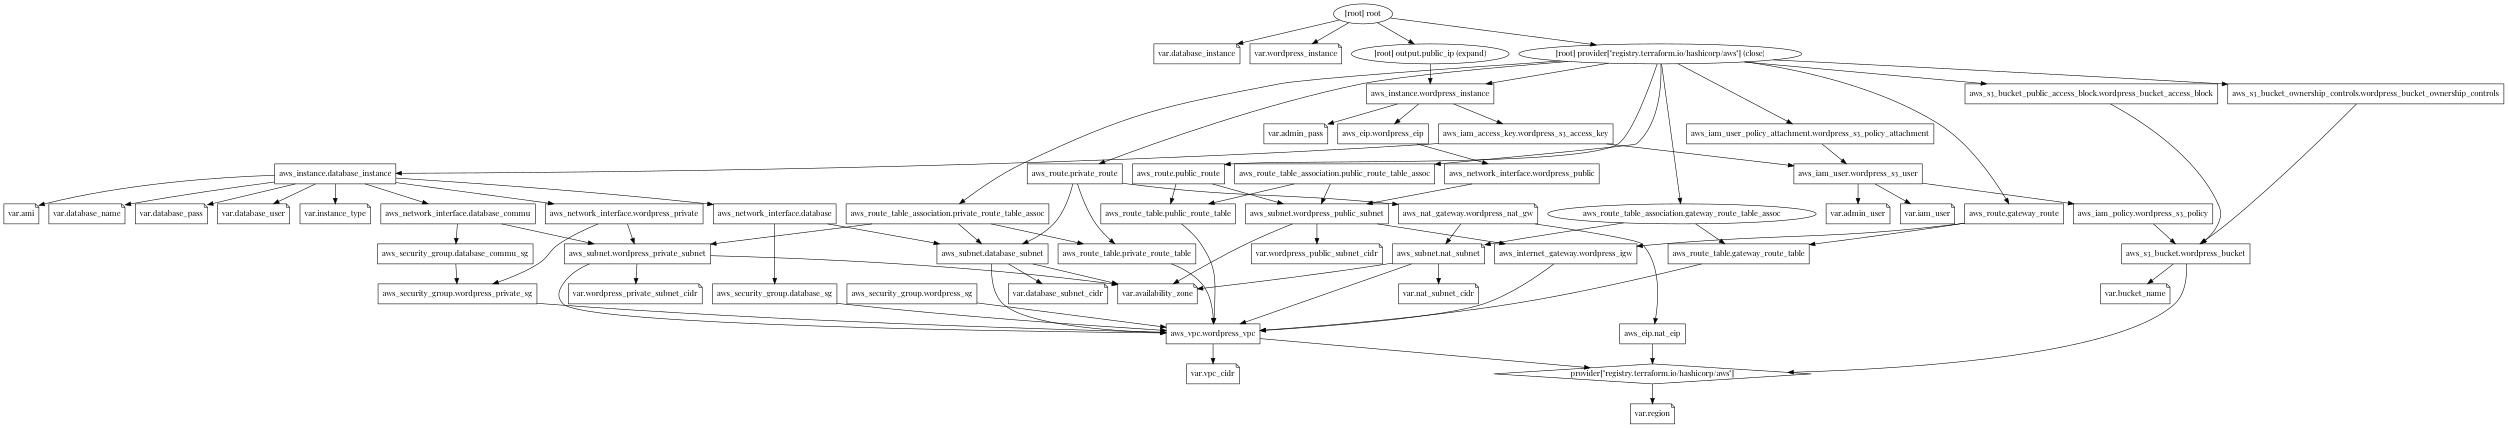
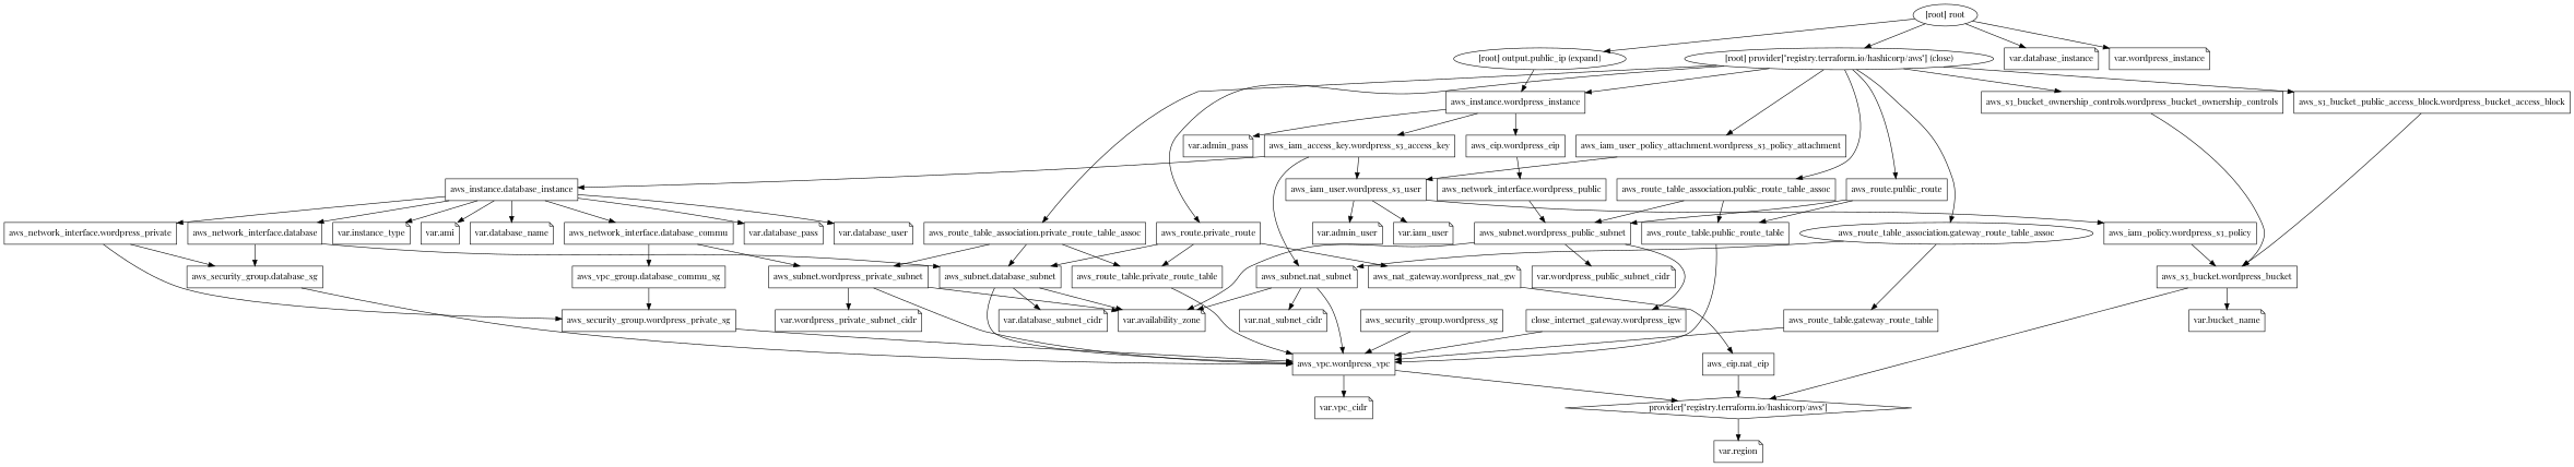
  digraph {
    compound=true
    fontname="Playfair Display"
    newrank=true
    node [fontname="Playfair Display" shape=box]
    edge [fontname="Playfair Display"]
    n1 [label="aws_eip.nat_eip"]
    n2 [label="provider[\"registry.terraform.io/hashicorp/aws\"]" shape=diamond]
    n3 [label="aws_eip.wordpress_eip"]
    n4 [label="aws_network_interface.wordpress_public"]
    n5 [label="aws_iam_access_key.wordpress_s3_access_key"]
    n6 [label="aws_iam_user.wordpress_s3_user"]
    n7 [label="aws_iam_policy.wordpress_s3_policy"]
    n8 [label="aws_s3_bucket.wordpress_bucket"]
    n9 [label="var.admin_user" shape=note]
    n10 [label="var.iam_user" shape=note]
    n11 [label="aws_iam_user_policy_attachment.wordpress_s3_policy_attachment"]
    n12 [label="aws_instance.database_instance"]
    n13 [label="aws_network_interface.database"]
    n14 [label="aws_network_interface.database_commu"]
    n15 [label="aws_network_interface.wordpress_private"]
    n16 [label="var.ami" shape=note]
    n17 [label="var.database_name" shape=note]
    n18 [label="var.database_pass" shape=note]
    n19 [label="var.database_user" shape=note]
    n20 [label="var.instance_type" shape=note]
    n21 [label="aws_instance.wordpress_instance"]
    n22 [label="var.admin_pass" shape=note]
-   n23 [label="aws_internet_gateway.wordpress_igw"]
+   n23 [label="close_internet_gateway.wordpress_igw"]
    n24 [label="aws_vpc.wordpress_vpc"]
    n25 [label="aws_nat_gateway.wordpress_nat_gw" shape=note]
    n26 [label="aws_subnet.nat_subnet" shape=note]
    n27 [label="aws_security_group.database_sg"]
    n28 [label="aws_subnet.database_subnet"]
-   n29 [label="aws_security_group.database_commu_sg"]
+   n29 [label="aws_vpc_group.database_commu_sg"]
    n30 [label="aws_subnet.wordpress_private_subnet"]
    n31 [label="aws_security_group.wordpress_private_sg"]
    n32 [label="aws_security_group.wordpress_sg"]
    n33 [label="aws_subnet.wordpress_public_subnet"]
-   n34 [label="aws_route.gateway_route"]
    n35 [label="aws_route_table.gateway_route_table"]
    n36 [label="aws_route.private_route"]
    n37 [label="aws_route_table.private_route_table"]
    n38 [label="aws_route.public_route"]
    n39 [label="aws_route_table.public_route_table"]
    n40 [label="aws_route_table_association.gateway_route_table_assoc" shape=ellipse]
    n41 [label="aws_route_table_association.private_route_table_assoc"]
    n42 [label="aws_route_table_association.public_route_table_assoc"]
    n43 [label="var.bucket_name" shape=note]
    n44 [label="aws_s3_bucket_ownership_controls.wordpress_bucket_ownership_controls"]
    n45 [label="aws_s3_bucket_public_access_block.wordpress_bucket_access_block"]
    n46 [label="var.availability_zone" shape=note]
    n47 [label="var.database_subnet_cidr" shape=note]
    n48 [label="var.nat_subnet_cidr" shape=note]
    n49 [label="var.wordpress_private_subnet_cidr" shape=note]
    n50 [label="var.wordpress_public_subnet_cidr" shape=note]
    n51 [label="var.vpc_cidr" shape=note]
    n52 [label="var.region" shape=note]
    n53 [label="var.database_instance" shape=note]
    n54 [label="var.wordpress_instance" shape=note]
    "[root] output.public_ip (expand)" [shape=""]
    "[root] provider[\"registry.terraform.io/hashicorp/aws\"] (close)" [shape=""]
    "[root] root" [shape=""]
    subgraph sub_1 {
      n1
      n2
      n3
      n4
      n5
      n6
      n7
      n8
      n9
      n10
      n11
      n12
      n13
      n14
      n15
      n16
      n17
      n18
      n19
      n20
      n21
      n22
      n23
      n24
      n25
      n26
      n27
      n28
      n29
      n30
      n31
      n32
      n33
-     n34
      n35
      n36
      n37
      n38
      n39
      n40
      n41
      n42
      n43
      n44
      n45
      n46
      n47
      n48
      n49
      n50
      n51
      n52
      n53
      n54
      "[root] output.public_ip (expand)"
      "[root] provider[\"registry.terraform.io/hashicorp/aws\"] (close)"
      "[root] root"
    }
    n1 -> n2
    n2 -> n52
    n3 -> n4
    n4 -> n33
    n5 -> n6
    n5 -> n12
    n6 -> n7
    n6 -> n9
    n6 -> n10
    n7 -> n8
    n8 -> n2
    n8 -> n43
    n11 -> n6
    n12 -> n13
    n12 -> n14
    n12 -> n15
    n12 -> n16
    n12 -> n17
    n12 -> n18
    n12 -> n19
    n12 -> n20
    n13 -> n27
    n13 -> n28
    n14 -> n29
    n14 -> n30
-   n15 -> n30
+   n15 -> n27
    n15 -> n31
    n21 -> n3
    n21 -> n5
    n21 -> n22
    n23 -> n24
    n24 -> n2
    n24 -> n51
    n25 -> n1
-   n25 -> n26
+   n5 -> n26
    n26 -> n24
    n26 -> n46
    n26 -> n48
    n27 -> n24
    n28 -> n24
    n28 -> n46
    n28 -> n47
    n29 -> n31
    n30 -> n24
    n30 -> n46
    n30 -> n49
    n31 -> n24
    n32 -> n24
    n33 -> n23
    n33 -> n46
    n33 -> n50
-   n34 -> n23
-   n34 -> n35
    n35 -> n24
    n36 -> n25
    n36 -> n28
    n36 -> n37
    n37 -> n24
    n38 -> n33
    n38 -> n39
    n39 -> n24
    n40 -> n26
    n40 -> n35
    n41 -> n28
    n41 -> n30
    n41 -> n37
    n42 -> n33
    n42 -> n39
    n44 -> n8
    n45 -> n8
    "[root] output.public_ip (expand)" -> n21
    "[root] provider[\"registry.terraform.io/hashicorp/aws\"] (close)" -> n11
    "[root] provider[\"registry.terraform.io/hashicorp/aws\"] (close)" -> n21
-   "[root] provider[\"registry.terraform.io/hashicorp/aws\"] (close)" -> n34
    "[root] provider[\"registry.terraform.io/hashicorp/aws\"] (close)" -> n36
    "[root] provider[\"registry.terraform.io/hashicorp/aws\"] (close)" -> n38
    "[root] provider[\"registry.terraform.io/hashicorp/aws\"] (close)" -> n40
    "[root] provider[\"registry.terraform.io/hashicorp/aws\"] (close)" -> n41
    "[root] provider[\"registry.terraform.io/hashicorp/aws\"] (close)" -> n42
    "[root] provider[\"registry.terraform.io/hashicorp/aws\"] (close)" -> n44
    "[root] provider[\"registry.terraform.io/hashicorp/aws\"] (close)" -> n45
    "[root] root" -> n53
    "[root] root" -> n54
    "[root] root" -> "[root] output.public_ip (expand)"
    "[root] root" -> "[root] provider[\"registry.terraform.io/hashicorp/aws\"] (close)"
  }
